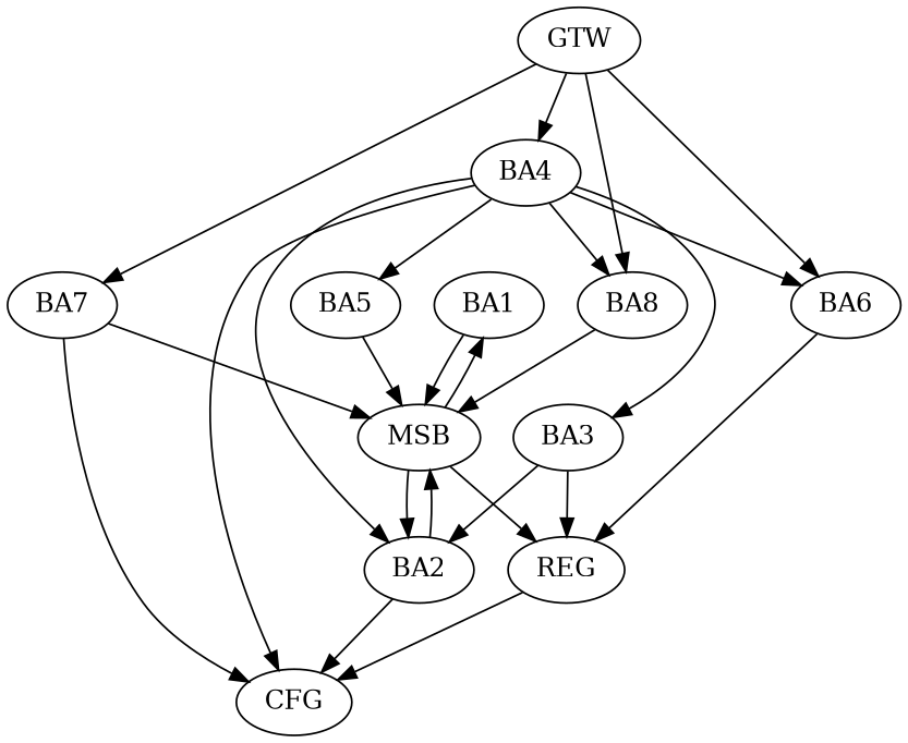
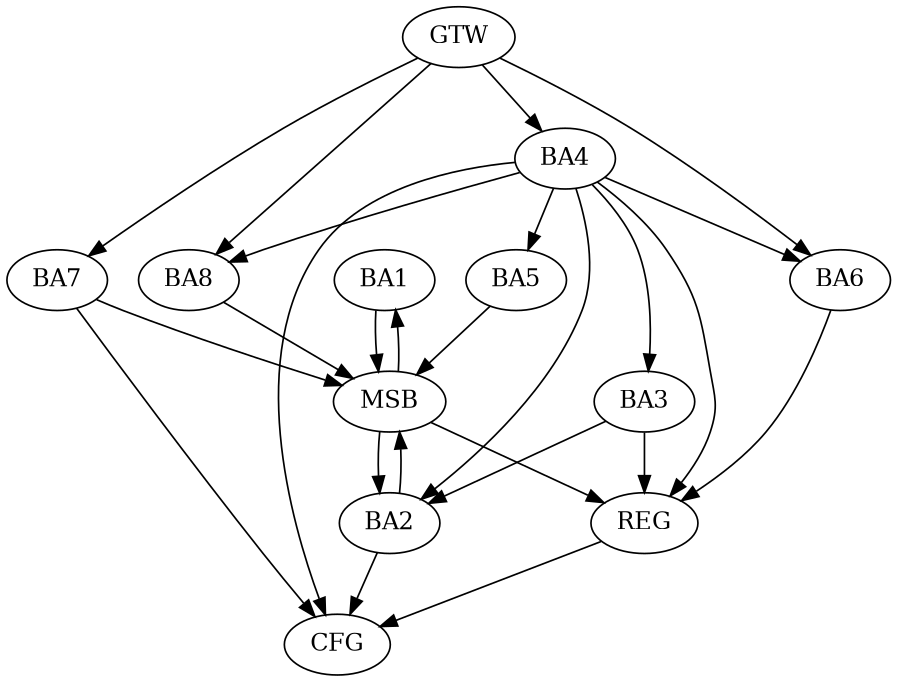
  strict digraph {
    n1 [label=BA1]
    n2 [label=MSB]
    n3 [label=BA2]
    n4 [label=REG]
    n5 [label=CFG]
    n6 [label=BA3]
    n7 [label=BA4]
    n8 [label=BA5]
    n9 [label=BA6]
    n10 [label=BA8]
    n11 [label=BA7]
    n12 [label=GTW]
    n1 -> n2
    n2 -> n1
    n2 -> n3
    n2 -> n4
    n3 -> n2
    n3 -> n5
    n4 -> n5
    n6 -> n3
    n6 -> n4
    n7 -> n3
+   n7 -> n4
    n7 -> n5
    n7 -> n6
    n7 -> n8
    n7 -> n9
    n7 -> n10
    n8 -> n2
    n9 -> n4
    n10 -> n2
    n11 -> n2
    n11 -> n5
    n12 -> n7
    n12 -> n9
    n12 -> n10
    n12 -> n11
  }
